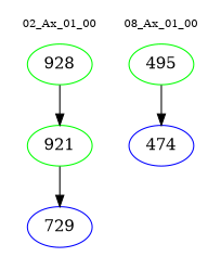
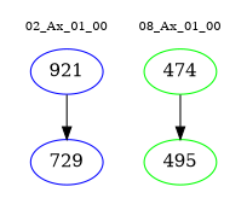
  digraph {
    node [color=blue]
    edge [color=black]
-   n1 [color=green label=928]
-   n2 [color=green label=921]
+   n2 [label=921]
    n3 [label=729]
    n4 [color=green label=495]
-   n5 [label=474]
+   n5 [color=green label=474]
    subgraph cluster_1 {
      color=white
      fontsize=10
      label="02_Ax_01_00"
-     n1
      n2
      n3
    }
    subgraph cluster_2 {
      color=white
      fontsize=10
      label="08_Ax_01_00"
      n4
      n5
    }
-   n1 -> n2
    n2 -> n3
-   n4 -> n5
+   n5 -> n4
  }
